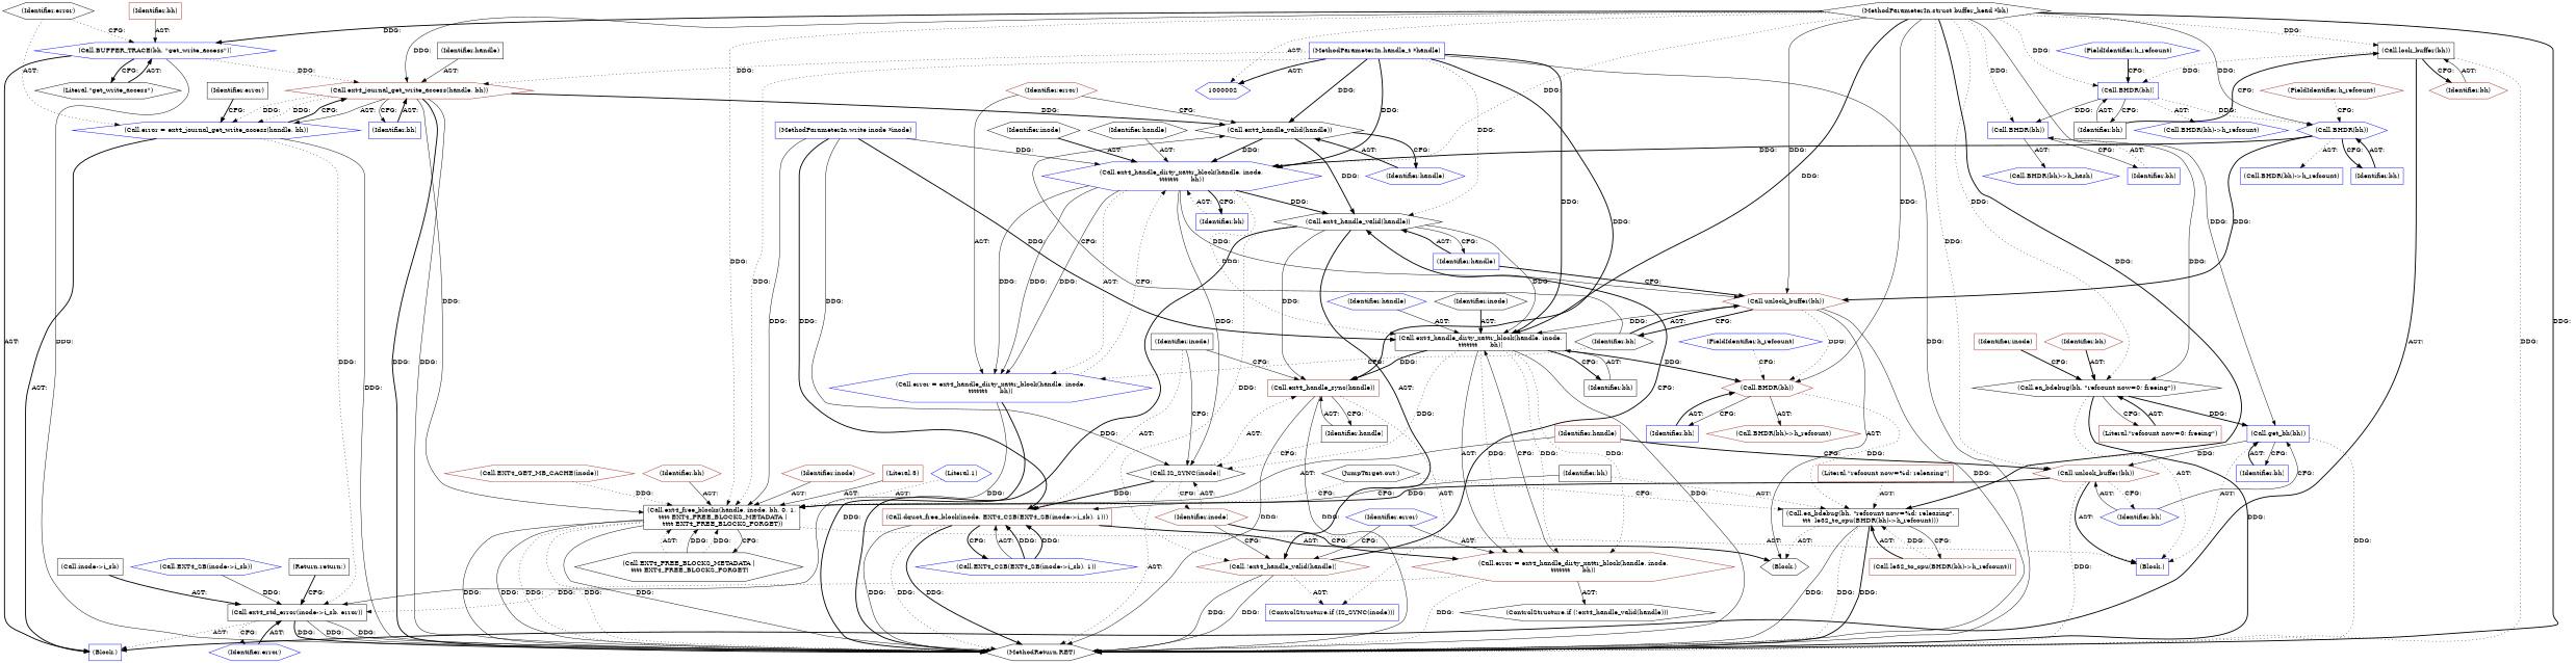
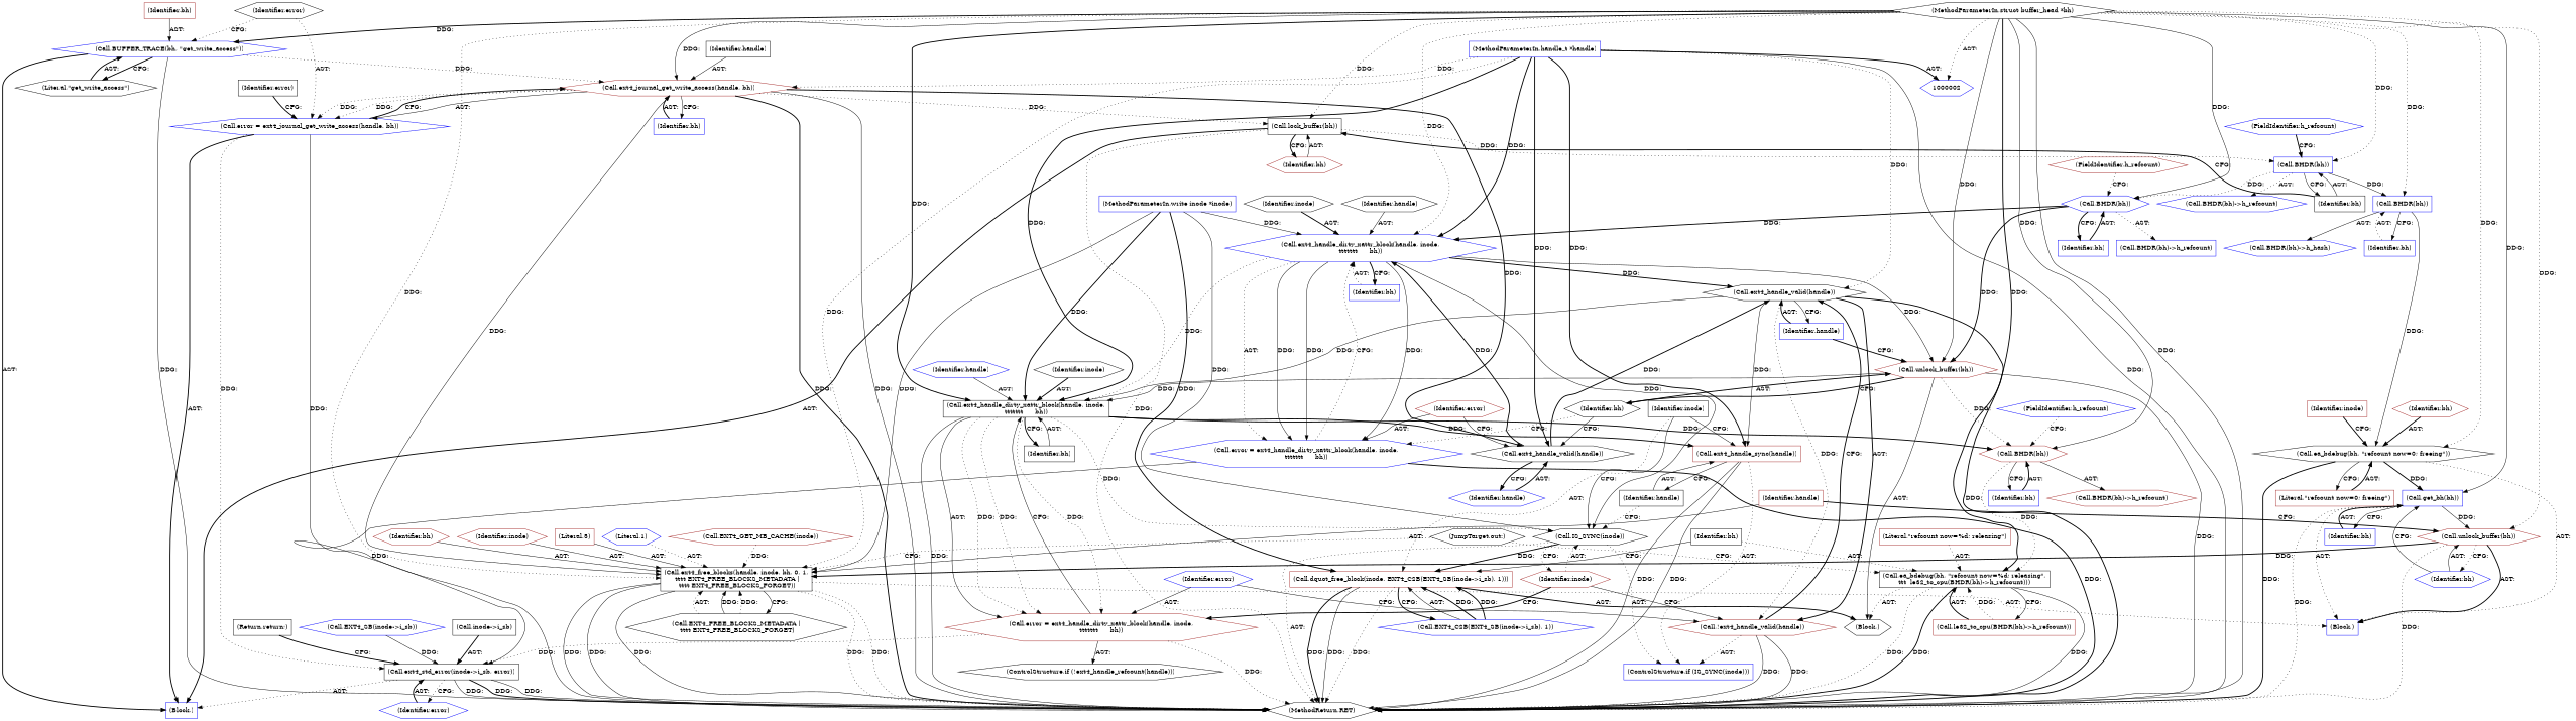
  digraph {
    node [color=blue shape=hexagon]
    edge [style=solid]
    n1 [color=brown label="(Call,ext4_journal_get_write_access(handle, bh))"]
    n2 [label="(Call,error = ext4_journal_get_write_access(handle, bh))"]
    n3 [color=black label="(Call,lock_buffer(bh))" shape=box]
    n4 [color=black label="(Call,ext4_free_blocks(handle, inode, bh, 0, 1,\n \t\t\t\t EXT4_FREE_BLOCKS_METADATA |\n \t\t\t\t EXT4_FREE_BLOCKS_FORGET))" shape=box]
    n5 [color=black label="(Call,ext4_handle_valid(handle))"]
    n6 [color=black label="(MethodReturn,RET)"]
    n7 [label="(Identifier,bh)" shape=box]
    n8 [label="(Block,)" shape=box]
    n9 [color=black label="(Call,ext4_std_error(inode->i_sb, error))" shape=box]
    n10 [label="(Call,BHDR(bh))" shape=box]
    n11 [color=brown label="(Identifier,bh)"]
    n12 [label="(Block,)" shape=box]
    n13 [color=black label="(Call,EXT4_FREE_BLOCKS_METADATA |\n \t\t\t\t EXT4_FREE_BLOCKS_FORGET)"]
    n14 [label="(Call,ext4_handle_dirty_xattr_block(handle, inode,\n\t\t\t\t\t\t\t      bh))"]
    n15 [color=black label="(Call,ext4_handle_valid(handle))"]
    n16 [label="(Identifier,handle)"]
    n17 [label="(MethodParameterIn,handle_t *handle)" shape=box]
    n18 [color=black label="(Call,ext4_handle_dirty_xattr_block(handle, inode,\n\t\t\t\t\t\t\t      bh))" shape=box]
    n19 [color=brown label="(Call,ext4_handle_sync(handle))" shape=box]
    n20 [label=1000002]
    n21 [color=brown label="(Call,unlock_buffer(bh))"]
    n22 [label="(Call,error = ext4_handle_dirty_xattr_block(handle, inode,\n\t\t\t\t\t\t\t      bh))"]
    n23 [color=black label="(Call,IS_SYNC(inode))"]
    n24 [label="(Identifier,bh)" shape=box]
    n25 [color=brown label="(Call,BHDR(bh))"]
    n26 [color=brown label="(Call,error = ext4_handle_dirty_xattr_block(handle, inode,\n\t\t\t\t\t\t\t      bh))"]
    n27 [color=black label="(Identifier,bh)" shape=box]
    n28 [label="(ControlStructure,if (IS_SYNC(inode)))" shape=box]
    n29 [color=black label="(Identifier,handle)" shape=box]
    n30 [color=brown label="(Call,!ext4_handle_valid(handle))"]
    n31 [label="(Identifier,handle)" shape=box]
    n32 [label="(Call,BUFFER_TRACE(bh, \"get_write_access\"))"]
    n33 [color=black label="(Literal,\"get_write_access\")"]
    n34 [color=black label="(MethodParameterIn,struct buffer_head *bh)"]
    n35 [label="(Call,BHDR(bh))" shape=box]
    n36 [color=black label="(Call,ea_bdebug(bh, \"refcount now=0; freeing\"))"]
    n37 [label="(Call,get_bh(bh))" shape=box]
    n38 [color=brown label="(Call,unlock_buffer(bh))"]
    n39 [label="(Call,BHDR(bh))"]
    n40 [color=black label="(Call,ea_bdebug(bh, \"refcount now=%d; releasing\",\n\t\t\t  le32_to_cpu(BHDR(bh)->h_refcount)))" shape=box]
    n41 [color=black label="(Identifier,bh)" shape=box]
    n42 [label="(Call,BHDR(bh)->h_refcount)"]
    n43 [label="(Call,BHDR(bh)->h_hash)"]
    n44 [label="(Identifier,bh)" shape=box]
    n45 [color=brown label="(Literal,\"refcount now=0; freeing\")" shape=box]
    n46 [label="(Identifier,bh)" shape=box]
    n47 [label="(Identifier,bh)"]
    n48 [label="(Call,BHDR(bh)->h_refcount)" shape=box]
    n49 [label="(Identifier,bh)" shape=box]
    n50 [color=black label="(Identifier,bh)"]
    n51 [color=black label="(Block,)"]
    n52 [color=brown label="(Call,BHDR(bh)->h_refcount)"]
    n53 [label="(Identifier,bh)" shape=box]
    n54 [color=brown label="(Call,le32_to_cpu(BHDR(bh)->h_refcount))" shape=box]
    n55 [label="(Identifier,error)"]
    n56 [color=brown label="(Call,dquot_free_block(inode, EXT4_C2B(EXT4_SB(inode->i_sb), 1)))" shape=box]
    n57 [color=brown label="(Identifier,inode)"]
-   n58 [color=black label="(ControlStructure,if (!ext4_handle_valid(handle)))"]
+   n58 [color=black label="(ControlStructure,if (!ext4_handle_refcount(handle)))"]
    n59 [label="(Call,EXT4_C2B(EXT4_SB(inode->i_sb), 1))"]
    n60 [color=black label="(Identifier,handle)"]
    n61 [color=brown label="(FieldIdentifier,h_refcount)"]
    n62 [label="(FieldIdentifier,h_refcount)"]
    n63 [color=black label="(Identifier,handle)" shape=box]
    n64 [color=brown label="(Identifier,inode)"]
    n65 [color=brown label="(Identifier,handle)" shape=box]
    n66 [color=black label="(JumpTarget,out:)"]
    n67 [color=black label="(Return,return;)" shape=box]
    n68 [label="(MethodParameterIn,write inode *inode)" shape=box]
    n69 [color=black label="(Identifier,inode)"]
    n70 [color=black label="(Identifier,inode)" shape=box]
    n71 [label="(FieldIdentifier,h_refcount)"]
    n72 [label="(Identifier,handle)"]
    n73 [color=brown label="(Identifier,inode)" shape=box]
    n74 [label="(Identifier,error)"]
    n75 [color=black label="(Identifier,bh)" shape=box]
    n76 [color=black label="(Call,inode->i_sb)" shape=box]
    n77 [color=brown label="(Literal,\"refcount now=%d; releasing\")" shape=box]
    n78 [color=brown label="(Identifier,bh)" shape=box]
    n79 [color=brown label="(Literal,5)" shape=box]
    n80 [color=black label="(Identifier,error)" shape=box]
    n81 [color=brown label="(Identifier,error)"]
    n82 [label="(Literal,1)"]
    n83 [color=black label="(Identifier,error)"]
    n84 [color=brown label="(Call,EXT4_GET_MB_CACHE(inode))"]
    n85 [color=brown label="(Identifier,bh)"]
    n86 [color=brown label="(Identifier,bh)"]
    n87 [color=black label="(Identifier,inode)"]
    n88 [label="(Call,EXT4_SB(inode->i_sb))"]
    n1 -> n2 [label="AST: "]
    n1 -> n2 [label="DDG: " style=dotted]
    n1 -> n2 [label="DDG: " style=dotted]
+   n1 -> n3 [label="DDG: " style=dotted]
    n1 -> n4 [label="DDG: "]
    n1 -> n5 [label="DDG: " style=bold]
    n1 -> n6 [label="DDG: " style=bold]
    n1 -> n6 [label="DDG: "]
    n1 -> n7 [label="CFG: "]
    n2 -> n1 [label="CFG: " style=bold]
    n2 -> n6 [label="DDG: "]
    n2 -> n8 [label="AST: " style=bold]
    n2 -> n9 [label="DDG: " style=dotted]
    n3 -> n6 [label="DDG: " style=dotted]
    n3 -> n8 [label="AST: " style=bold]
    n3 -> n10 [label="DDG: " style=dotted]
    n3 -> n11 [label="CFG: " style=bold]
    n4 -> n6 [label="DDG: " style=dotted]
    n4 -> n6 [label="DDG: " style=dotted]
    n4 -> n6 [label="DDG: "]
    n4 -> n6 [label="DDG: "]
    n4 -> n6 [label="DDG: "]
    n4 -> n12 [label="AST: " style=dotted]
    n4 -> n13 [label="CFG: "]
    n5 -> n14 [label="DDG: " style=bold]
    n5 -> n15 [label="DDG: " style=bold]
    n5 -> n16 [label="CFG: " style=bold]
    n7 -> n1 [label="AST: " style=bold]
    n9 -> n6 [label="DDG: "]
    n9 -> n6 [label="DDG: " style=bold]
    n9 -> n6 [label="DDG: "]
    n9 -> n8 [label="AST: " style=dotted]
    n9 -> n55 [label="CFG: " style=dotted]
    n10 -> n35 [label="DDG: "]
    n10 -> n39 [label="DDG: " style=dotted]
    n10 -> n41 [label="CFG: "]
    n10 -> n42 [label="AST: " style=dotted]
    n11 -> n3 [label="AST: "]
    n13 -> n4 [label="AST: " style=dotted]
    n13 -> n4 [label="DDG: "]
    n13 -> n4 [label="DDG: " style=dotted]
    n14 -> n15 [label="DDG: " style=bold]
    n14 -> n18 [label="DDG: " style=dotted]
    n14 -> n21 [label="DDG: "]
    n14 -> n22 [label="AST: " style=dotted]
    n14 -> n22 [label="DDG: "]
    n14 -> n22 [label="DDG: "]
    n14 -> n22 [label="DDG: "]
    n14 -> n23 [label="DDG: "]
    n14 -> n24 [label="CFG: " style=bold]
    n15 -> n6 [label="DDG: " style=bold]
    n15 -> n18 [label="DDG: "]
    n15 -> n19 [label="DDG: "]
    n15 -> n30 [label="AST: " style=bold]
    n15 -> n30 [label="DDG: " style=dotted]
    n15 -> n31 [label="CFG: "]
    n16 -> n5 [label="AST: " style=bold]
    n17 -> n1 [label="DDG: " style=dotted]
    n17 -> n4 [label="DDG: " style=dotted]
    n17 -> n5 [label="DDG: " style=bold]
    n17 -> n6 [label="DDG: "]
    n17 -> n14 [label="DDG: " style=bold]
    n17 -> n15 [label="DDG: " style=dotted]
    n17 -> n18 [label="DDG: " style=bold]
    n17 -> n19 [label="DDG: " style=bold]
    n17 -> n20 [label="AST: " style=bold]
    n18 -> n6 [label="DDG: "]
    n18 -> n19 [label="DDG: " style=bold]
    n18 -> n23 [label="DDG: " style=dotted]
    n18 -> n25 [label="DDG: " style=bold]
    n18 -> n26 [label="AST: "]
    n18 -> n26 [label="DDG: " style=dotted]
    n18 -> n26 [label="DDG: " style=dotted]
    n18 -> n26 [label="DDG: " style=dotted]
    n18 -> n27 [label="CFG: " style=bold]
    n19 -> n6 [label="DDG: "]
    n19 -> n6 [label="DDG: "]
    n19 -> n28 [label="AST: " style=dotted]
    n19 -> n29 [label="CFG: "]
    n21 -> n6 [label="DDG: "]
    n21 -> n18 [label="DDG: "]
    n21 -> n25 [label="DDG: " style=dotted]
    n21 -> n50 [label="CFG: " style=bold]
    n21 -> n51 [label="AST: "]
    n22 -> n6 [label="DDG: " style=bold]
    n22 -> n9 [label="DDG: "]
    n22 -> n14 [label="CFG: " style=dotted]
    n23 -> n6 [label="AST: " style=dotted]
-   n23 -> n19 [label="AST: " style=dotted]
+   n23 -> n28 [label="AST: " style=dotted]
    n23 -> n56 [label="DDG: " style=bold]
    n23 -> n57 [label="CFG: " style=dotted]
    n24 -> n14 [label="AST: " style=dotted]
    n25 -> n40 [label="DDG: " style=dotted]
    n25 -> n52 [label="AST: "]
    n25 -> n53 [label="CFG: "]
    n26 -> n6 [label="DDG: " style=dotted]
    n26 -> n9 [label="DDG: " style=dotted]
    n26 -> n18 [label="CFG: "]
    n26 -> n58 [label="AST: "]
    n27 -> n18 [label="AST: "]
    n29 -> n19 [label="AST: "]
    n29 -> n23 [label="CFG: " style=dotted]
    n30 -> n6 [label="DDG: "]
    n30 -> n6 [label="DDG: "]
    n30 -> n15 [label="CFG: " style=bold]
    n30 -> n28 [label="AST: " style=dotted]
    n31 -> n15 [label="AST: " style=bold]
    n31 -> n21 [label="CFG: " style=bold]
    n32 -> n1 [label="DDG: " style=dotted]
    n32 -> n6 [label="DDG: "]
    n32 -> n8 [label="AST: " style=bold]
    n32 -> n33 [label="CFG: " style=bold]
    n33 -> n32 [label="AST: " style=bold]
    n34 -> n1 [label="DDG: "]
    n34 -> n3 [label="DDG: " style=dotted]
    n34 -> n4 [label="DDG: " style=dotted]
-   n34 -> n6 [label="DDG: " style=bold]
+   n34 -> n6 [label="DDG: "]
    n34 -> n10 [label="DDG: " style=dotted]
    n34 -> n14 [label="DDG: " style=dotted]
    n34 -> n18 [label="DDG: " style=bold]
    n34 -> n20 [label="AST: " style=dotted]
    n34 -> n21 [label="DDG: "]
    n34 -> n25 [label="DDG: "]
    n34 -> n32 [label="DDG: " style=bold]
    n34 -> n35 [label="DDG: " style=dotted]
    n34 -> n36 [label="DDG: " style=dotted]
    n34 -> n37 [label="DDG: "]
    n34 -> n38 [label="DDG: " style=dotted]
    n34 -> n39 [label="DDG: "]
    n34 -> n40 [label="DDG: " style=bold]
    n35 -> n36 [label="DDG: "]
    n35 -> n43 [label="AST: "]
    n35 -> n44 [label="CFG: "]
    n36 -> n6 [label="DDG: " style=bold]
    n36 -> n12 [label="AST: " style=dotted]
    n36 -> n37 [label="DDG: " style=bold]
    n36 -> n45 [label="CFG: "]
    n37 -> n6 [label="DDG: " style=dotted]
    n37 -> n12 [label="AST: " style=dotted]
    n37 -> n38 [label="DDG: "]
    n37 -> n46 [label="CFG: "]
    n38 -> n4 [label="DDG: " style=bold]
    n38 -> n6 [label="DDG: " style=dotted]
    n38 -> n12 [label="AST: " style=bold]
    n38 -> n47 [label="CFG: " style=dotted]
    n39 -> n14 [label="DDG: " style=bold]
    n39 -> n21 [label="DDG: " style=bold]
    n39 -> n48 [label="AST: " style=dotted]
    n39 -> n49 [label="CFG: " style=bold]
    n40 -> n6 [label="DDG: " style=dotted]
    n40 -> n6 [label="DDG: " style=bold]
    n40 -> n6 [label="DDG: "]
    n40 -> n51 [label="AST: " style=dotted]
    n40 -> n54 [label="CFG: "]
    n41 -> n3 [label="CFG: " style=bold]
    n41 -> n10 [label="AST: "]
    n44 -> n35 [label="AST: " style=dotted]
    n45 -> n36 [label="AST: " style=bold]
    n46 -> n37 [label="AST: " style=bold]
    n47 -> n37 [label="CFG: "]
    n47 -> n38 [label="AST: "]
    n49 -> n39 [label="AST: " style=bold]
    n50 -> n5 [label="CFG: "]
    n50 -> n21 [label="AST: " style=bold]
    n50 -> n22 [label="CFG: " style=dotted]
    n53 -> n25 [label="AST: " style=bold]
    n54 -> n40 [label="AST: " style=bold]
    n54 -> n40 [label="DDG: " style=dotted]
    n55 -> n9 [label="AST: " style=bold]
    n56 -> n6 [label="DDG: " style=bold]
    n56 -> n6 [label="DDG: "]
    n56 -> n6 [label="DDG: " style=dotted]
    n56 -> n51 [label="AST: " style=bold]
    n56 -> n59 [label="CFG: " style=bold]
    n57 -> n23 [label="AST: " style=dotted]
    n57 -> n26 [label="CFG: " style=bold]
    n57 -> n30 [label="CFG: "]
    n59 -> n56 [label="AST: "]
    n59 -> n56 [label="DDG: " style=bold]
    n59 -> n56 [label="DDG: " style=bold]
    n60 -> n14 [label="AST: "]
    n61 -> n39 [label="CFG: " style=dotted]
    n62 -> n25 [label="CFG: " style=dotted]
    n63 -> n1 [label="AST: "]
    n64 -> n4 [label="AST: "]
    n65 -> n4 [label="AST: "]
    n65 -> n38 [label="CFG: " style=bold]
    n66 -> n4 [label="CFG: " style=dotted]
    n66 -> n40 [label="CFG: " style=dotted]
    n67 -> n9 [label="CFG: " style=bold]
    n68 -> n4 [label="DDG: "]
    n68 -> n14 [label="DDG: "]
    n68 -> n18 [label="DDG: " style=bold]
    n68 -> n23 [label="DDG: "]
    n68 -> n56 [label="DDG: " style=bold]
    n69 -> n14 [label="AST: " style=bold]
    n70 -> n19 [label="CFG: "]
    n70 -> n23 [label="CFG: "]
    n70 -> n56 [label="AST: " style=dotted]
    n71 -> n10 [label="CFG: " style=bold]
    n72 -> n18 [label="AST: "]
    n73 -> n36 [label="CFG: " style=bold]
    n74 -> n26 [label="AST: "]
    n74 -> n30 [label="CFG: "]
    n75 -> n40 [label="AST: " style=dotted]
    n75 -> n56 [label="CFG: "]
    n76 -> n9 [label="AST: " style=bold]
    n77 -> n40 [label="AST: " style=dotted]
    n78 -> n32 [label="AST: "]
    n79 -> n4 [label="AST: "]
    n80 -> n2 [label="CFG: " style=bold]
    n81 -> n5 [label="CFG: "]
    n81 -> n22 [label="AST: "]
    n82 -> n4 [label="AST: " style=dotted]
    n83 -> n2 [label="AST: " style=dotted]
    n83 -> n32 [label="CFG: " style=dotted]
    n84 -> n4 [label="DDG: " style=dotted]
    n85 -> n4 [label="AST: "]
    n86 -> n36 [label="AST: " style=bold]
    n87 -> n18 [label="AST: " style=bold]
    n88 -> n9 [label="DDG: "]
  }
